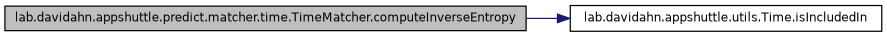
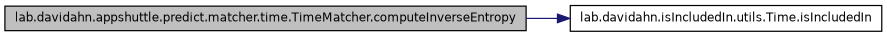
  digraph {
    rankdir=LR
    node [color=black fontname=Helvetica fontsize=10 shape=record style=filled]
    n1 [fillcolor=grey75 fontcolor=black height=0.2 label="lab.davidahn.appshuttle.predict.matcher.time.TimeMatcher.computeInverseEntropy" width=0.4]
-   n2 [fillcolor=white height=0.2 label="lab.davidahn.appshuttle.utils.Time.isIncludedIn" width=0.4]
+   n2 [fillcolor=white height=0.2 label="lab.davidahn.isIncludedIn.utils.Time.isIncludedIn" width=0.4]
    n1 -> n2 [color=midnightblue fontname=Helvetica fontsize=10 labelfontname=Helvetica labelfontsize=10 style=solid]
  }
